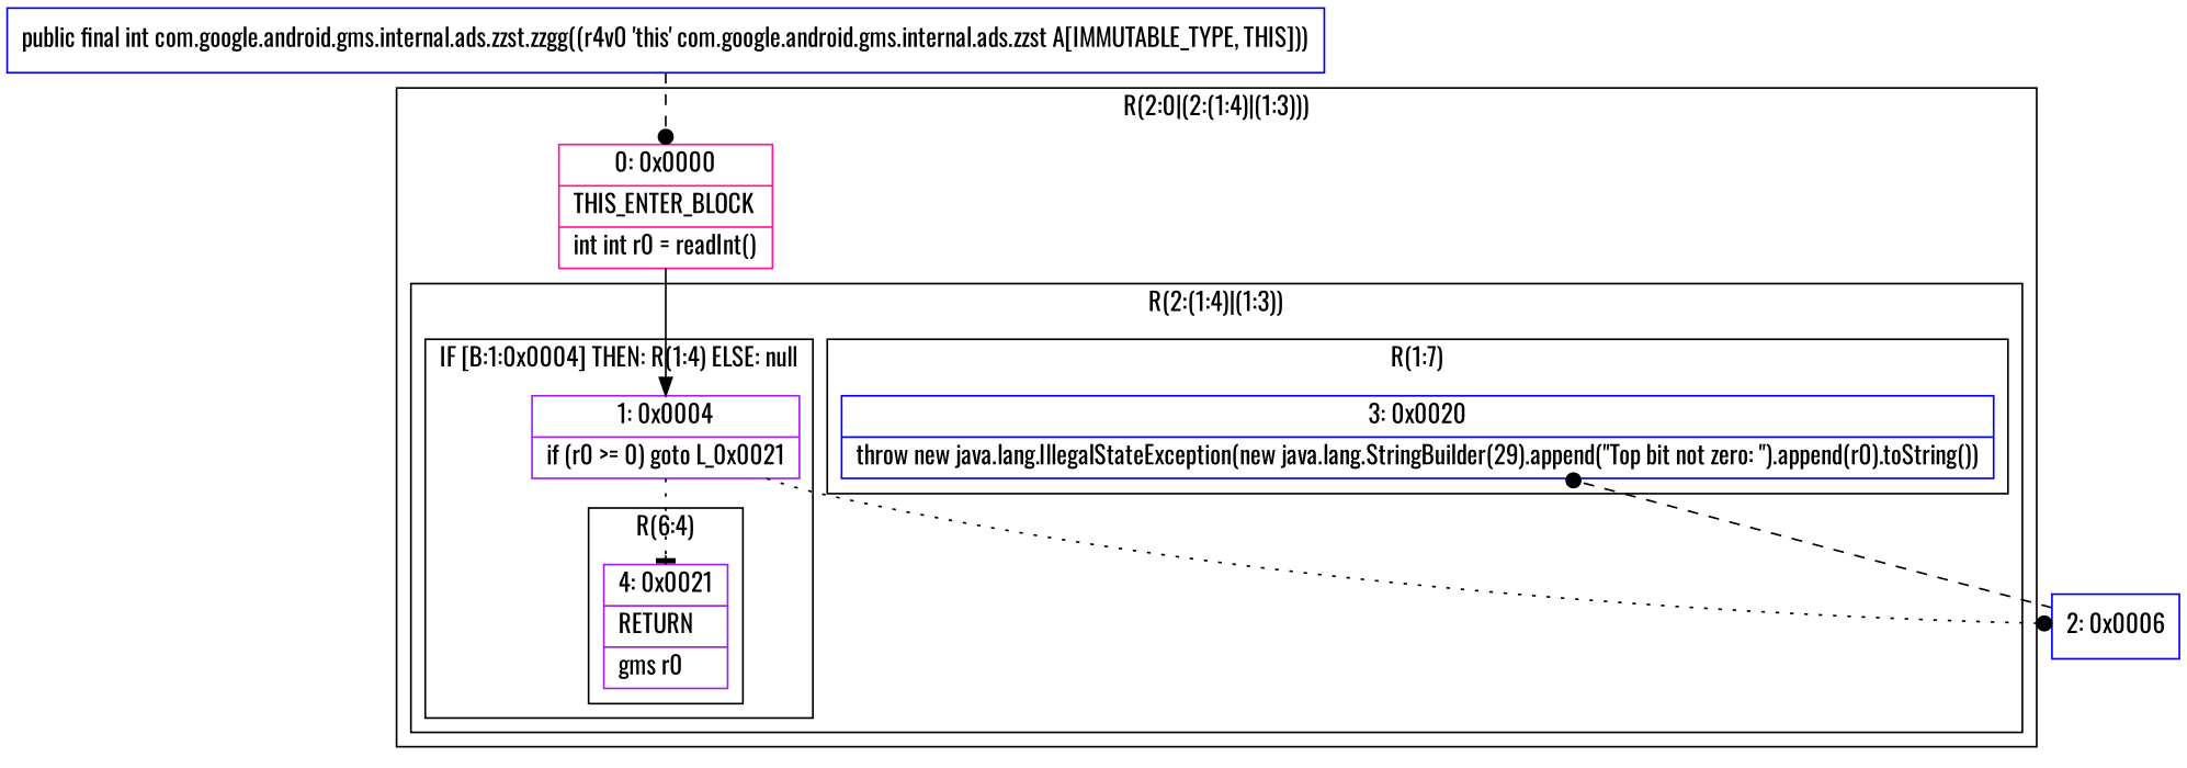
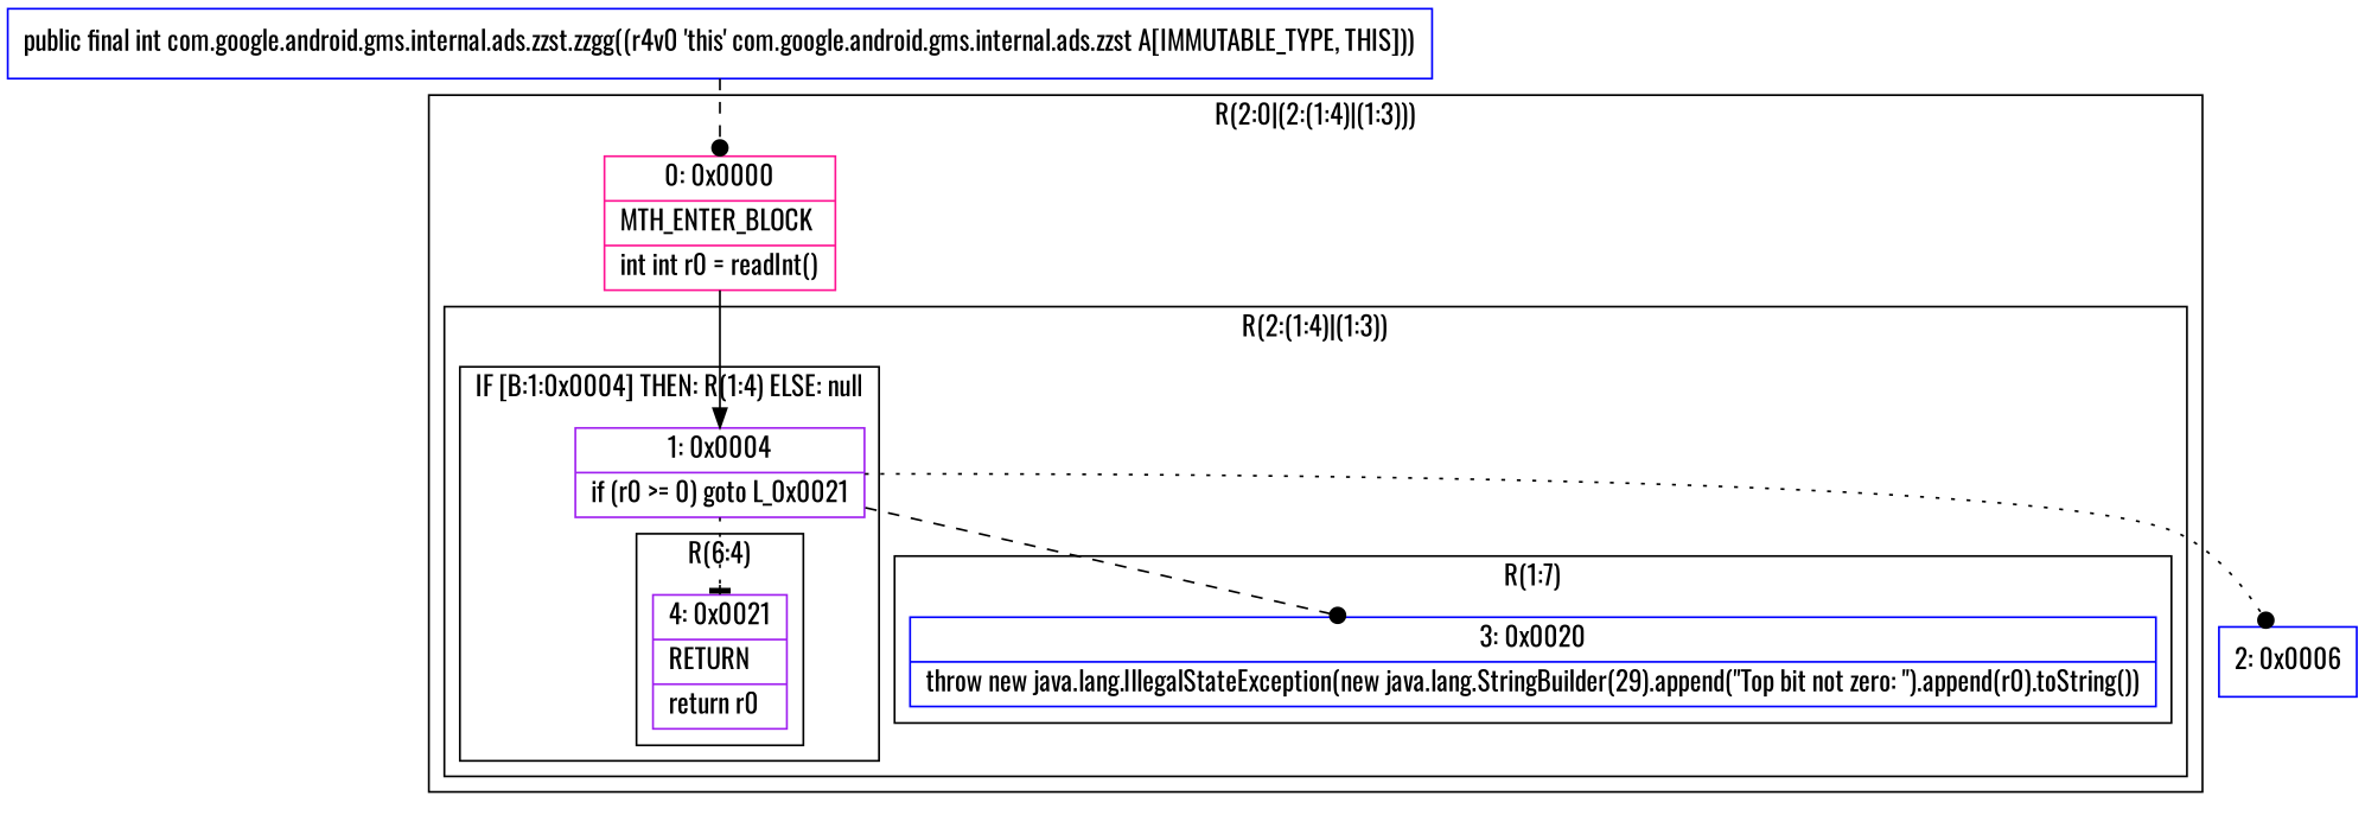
  digraph {
    fontname=Oswald
    node [color=blue fontname=Oswald shape=record]
    edge [arrowhead=dot fontname=Oswald style=dotted]
-   n1 [color=purple label="{4\:\ 0x0021|RETURN\l|gms r0\l}"]
+   n1 [color=purple label="{4\:\ 0x0021|RETURN\l|return r0\l}"]
    n2 [color=purple label="{1\:\ 0x0004|if (r0 \>= 0) goto L_0x0021\l}"]
    n3 [label="{3\:\ 0x0020|throw new java.lang.IllegalStateException(new java.lang.StringBuilder(29).append(\"Top bit not zero: \").append(r0).toString())\l}"]
-   n4 [color=deeppink label="{0\:\ 0x0000|THIS_ENTER_BLOCK\l|int int r0 = readInt()\l}"]
+   n4 [color=deeppink label="{0\:\ 0x0000|MTH_ENTER_BLOCK\l|int int r0 = readInt()\l}"]
    n5 [label="{2\:\ 0x0006}"]
    n6 [label="{public final int com.google.android.gms.internal.ads.zzst.zzgg((r4v0 'this' com.google.android.gms.internal.ads.zzst A[IMMUTABLE_TYPE, THIS])) }"]
    subgraph cluster_1 {
      label="R(2:0|(2:(1:4)|(1:3)))"
      n4
      subgraph cluster_2 {
        label="R(2:(1:4)|(1:3))"
        subgraph cluster_3 {
          label="IF [B:1:0x0004] THEN: R(1:4) ELSE: null"
          n2
          subgraph cluster_4 {
            label="R(6:4)"
            n1
          }
        }
        subgraph cluster_5 {
          label="R(1:7)"
          n3
        }
      }
    }
    n2 -> n1 [arrowhead=tee]
    n2 -> n5
    n4 -> n2 [arrowhead=normal style=solid]
-   n5 -> n3 [style=dashed]
+   n2 -> n3 [style=dashed]
    n6 -> n4 [style=dashed]
  }
